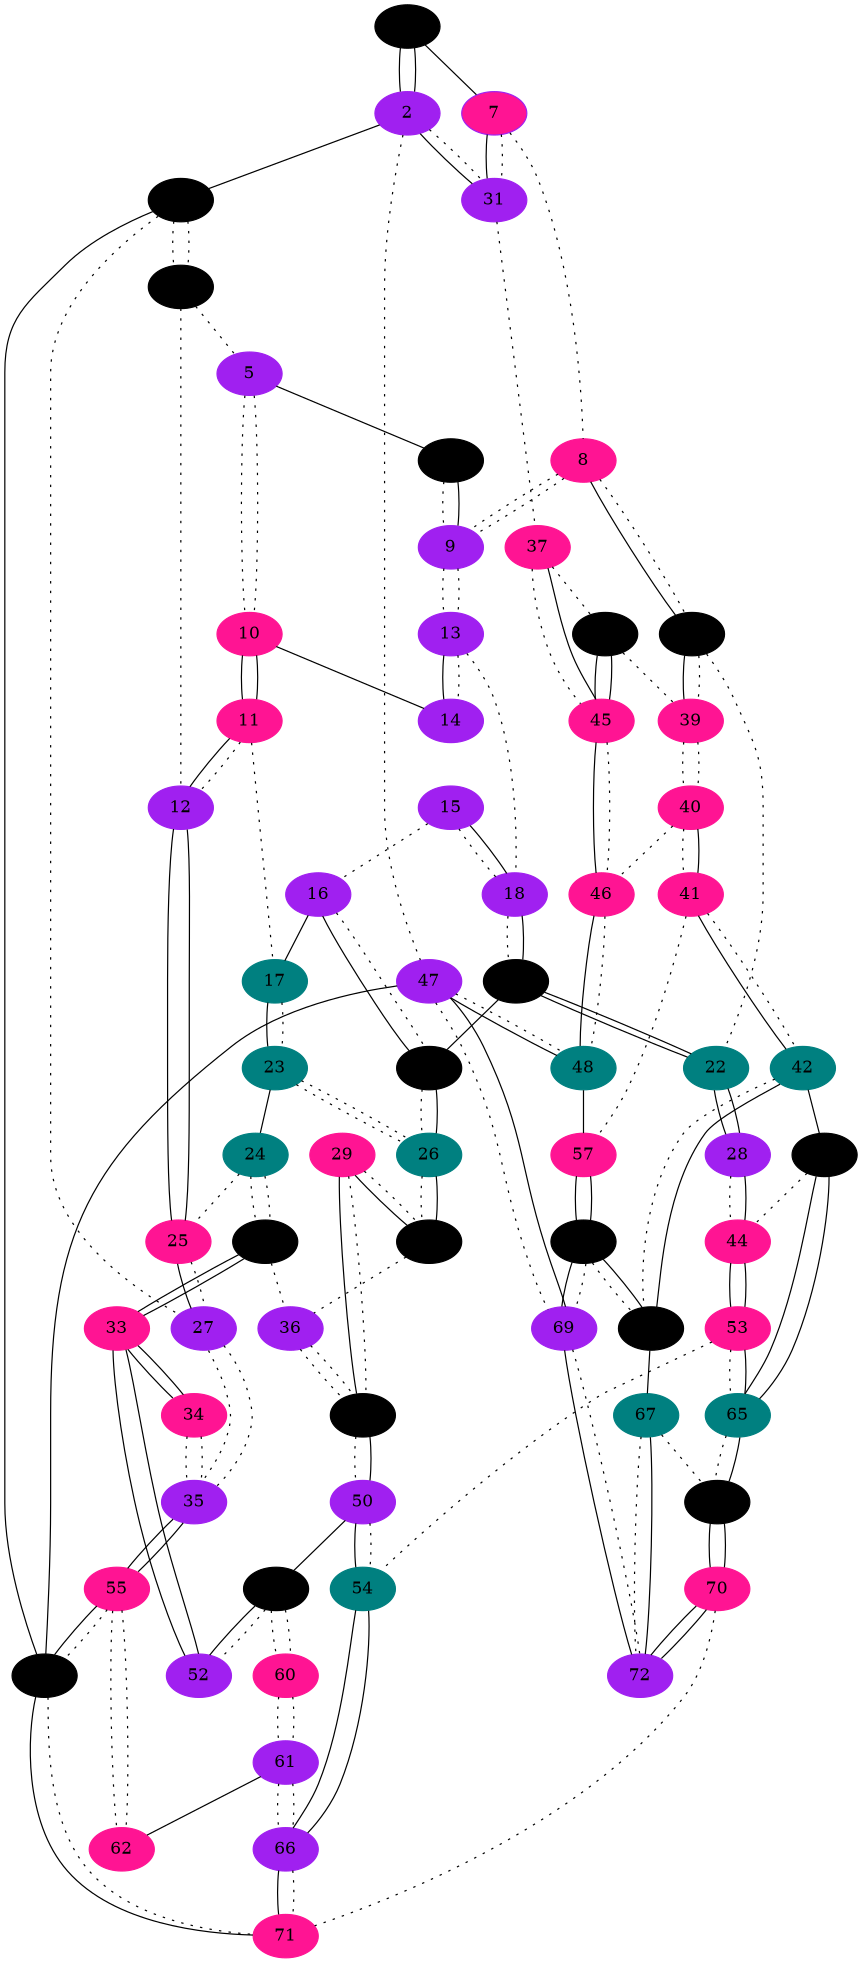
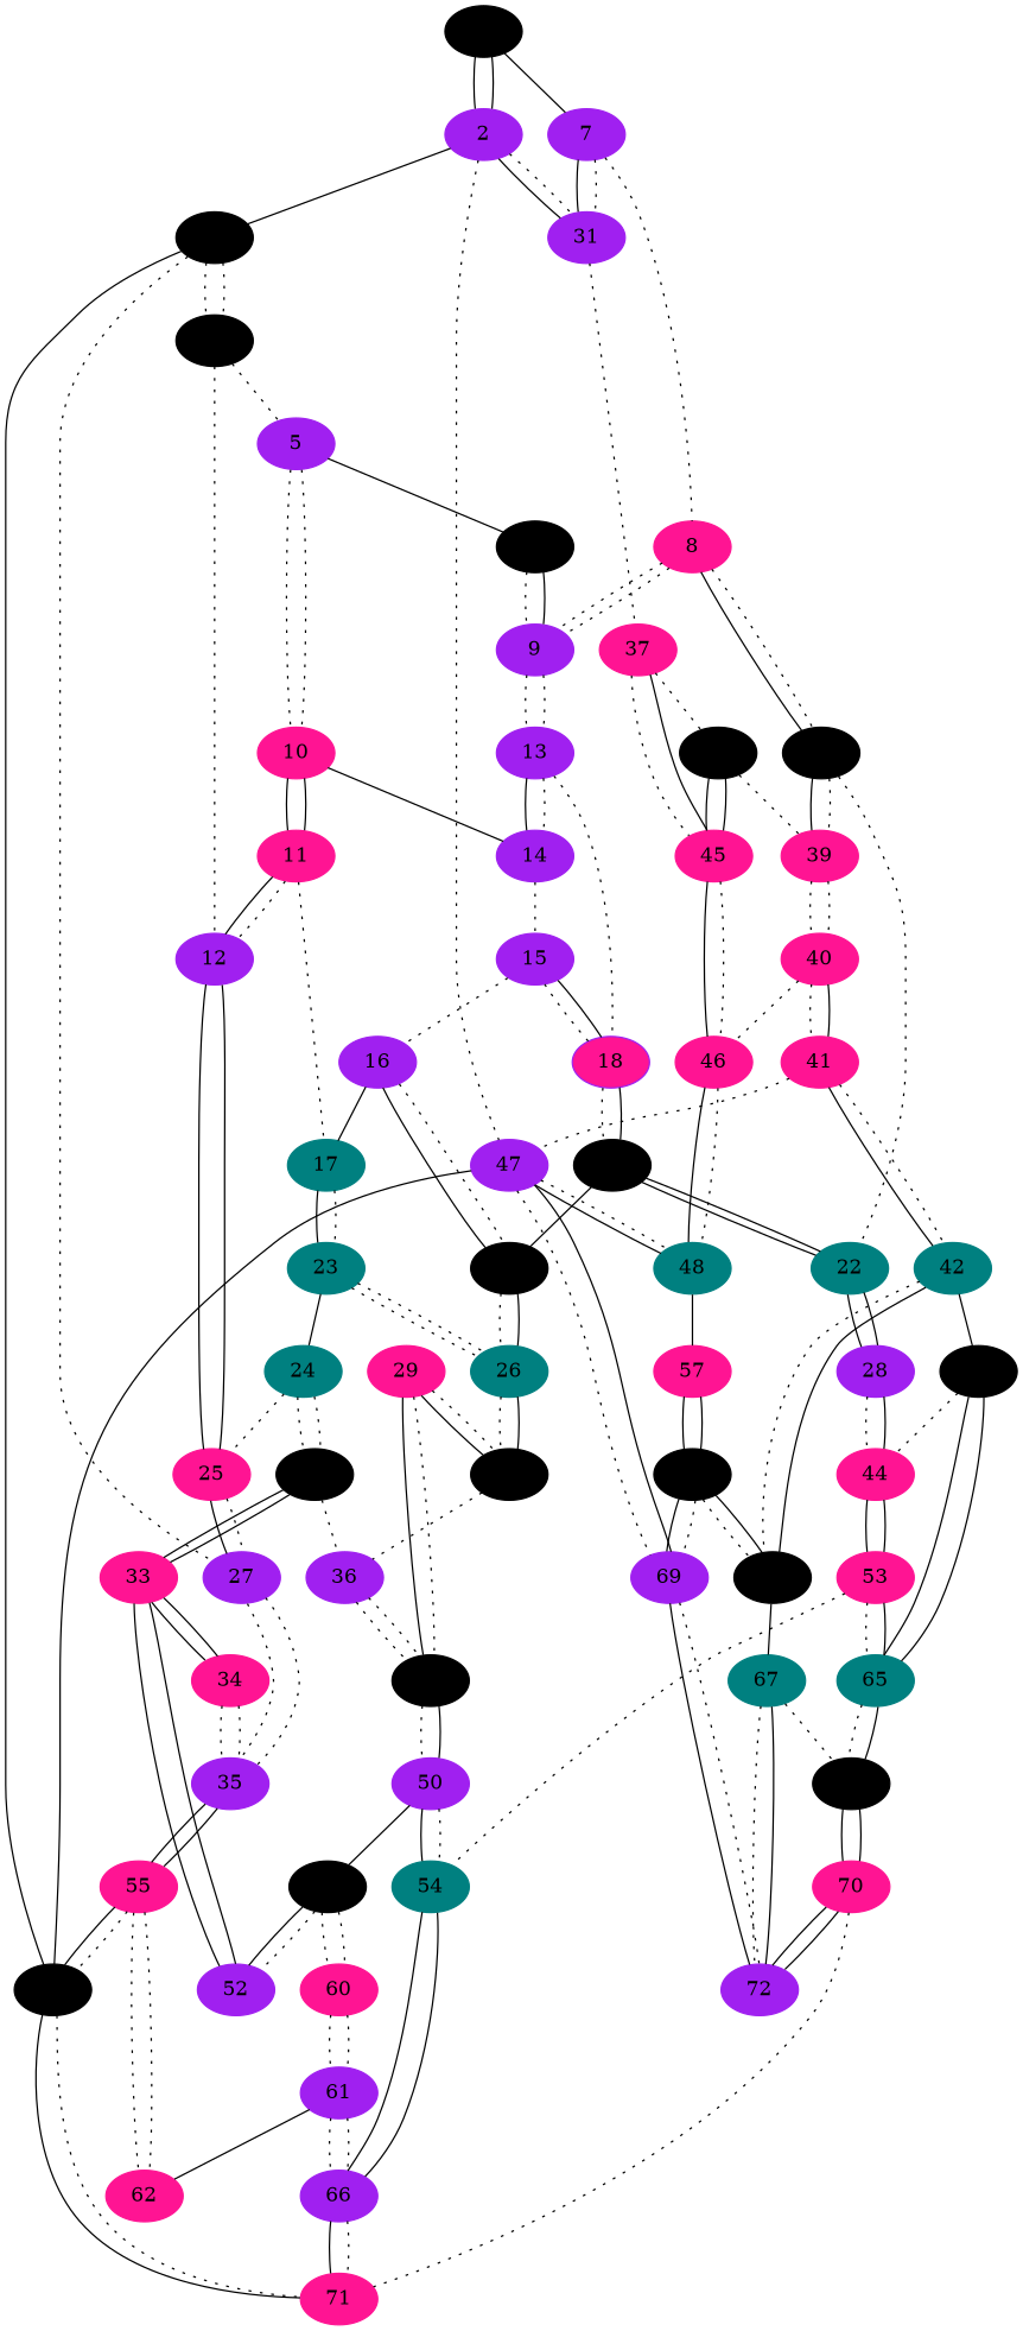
  graph {
    node [color=purple style=filled]
    edge [style=dotted]
    1 [color=black]
    2
-   7 [fillcolor=deeppink]
+   7
    3 [color=black]
    31
    47
    8 [color=deeppink]
    4 [color=black]
    27
    56 [color=black]
    37 [color=deeppink]
    48 [color=teal]
    69
    5
    12
    35
    71 [color=deeppink]
    6 [color=black]
    10 [color=deeppink]
    25 [color=deeppink]
    9
    11 [color=deeppink]
    14
    13
    21 [color=black]
    22 [color=teal]
    39 [color=deeppink]
-   18
+   18 [fillcolor=deeppink]
    17 [color=teal]
    15
    23 [color=teal]
    19 [color=black]
    16
    20 [color=black]
    26 [color=teal]
    24 [color=teal]
    28
    30 [color=black]
    40 [color=deeppink]
    44 [color=deeppink]
    32 [color=black]
    36
    33 [color=deeppink]
    55 [color=deeppink]
    29 [color=deeppink]
    49 [color=black]
    53 [color=deeppink]
    50
    38 [color=black]
    45 [color=deeppink]
    34 [color=deeppink]
    52
    62 [color=deeppink]
    46 [color=deeppink]
    41 [color=deeppink]
    42 [color=teal]
    57 [color=deeppink]
    43 [color=black]
    64 [color=black]
    63 [color=black]
    65 [color=teal]
    67 [color=teal]
    68 [color=black]
    54 [color=teal]
    72
    51 [color=black]
    60 [color=deeppink]
    66
    61
    70 [color=deeppink]
    1 -- 2 [style=solid]
    1 -- 2 [style=solid]
    1 -- 7 [style=solid]
    2 -- 3 [style=solid]
    2 -- 31 [style=solid]
    2 -- 31
    2 -- 47
    7 -- 31 [style=solid]
    7 -- 31
    7 -- 8
    3 -- 4
    3 -- 4
    3 -- 27
    3 -- 56 [style=solid]
    31 -- 37
    47 -- 56 [style=solid]
    47 -- 48 [style=solid]
    47 -- 48
    47 -- 69
    47 -- 69 [style=solid]
    8 -- 9
    8 -- 9
    8 -- 21 [style=solid]
    8 -- 21
    4 -- 5
    4 -- 12
    27 -- 35
    27 -- 35
    56 -- 71 [style=solid]
    56 -- 71
    37 -- 38
    37 -- 45
    37 -- 45 [style=solid]
    48 -- 57 [style=solid]
    69 -- 72 [style=solid]
    69 -- 72
    5 -- 6 [style=solid]
    5 -- 10
    5 -- 10
    12 -- 25 [style=solid]
    12 -- 25 [style=solid]
    35 -- 55 [style=solid]
    35 -- 55 [style=solid]
    6 -- 9
    6 -- 9 [style=solid]
    10 -- 11 [style=solid]
    10 -- 11 [style=solid]
    10 -- 14 [style=solid]
    25 -- 27 [style=solid]
    25 -- 27
    9 -- 13
    9 -- 13
    11 -- 12 [style=solid]
    11 -- 12
    11 -- 17
+   14 -- 15
    13 -- 14 [style=solid]
    13 -- 14
    13 -- 18
    21 -- 22
    21 -- 39 [style=solid]
    21 -- 39
    22 -- 28 [style=solid]
    22 -- 28 [style=solid]
    39 -- 40
    39 -- 40
    18 -- 19
    18 -- 19 [style=solid]
    17 -- 23 [style=solid]
    17 -- 23
    15 -- 18
    15 -- 18 [style=solid]
    15 -- 16
    23 -- 26
    23 -- 26
    23 -- 24 [style=solid]
    19 -- 22 [style=solid]
    19 -- 22 [style=solid]
    19 -- 20 [style=solid]
    16 -- 17 [style=solid]
    16 -- 20 [style=solid]
    16 -- 20
    20 -- 26
    20 -- 26 [style=solid]
    26 -- 30
    26 -- 30 [style=solid]
    24 -- 25
    24 -- 32
    24 -- 32
    28 -- 44
    28 -- 44 [style=solid]
    30 -- 36
    40 -- 46
    40 -- 41
    40 -- 41 [style=solid]
    44 -- 53 [style=solid]
    44 -- 53 [style=solid]
    32 -- 36
    32 -- 33 [style=solid]
    32 -- 33 [style=solid]
    36 -- 49
    36 -- 49
    33 -- 34 [style=solid]
    33 -- 34 [style=solid]
    33 -- 52 [style=solid]
    33 -- 52 [style=solid]
    55 -- 56 [style=solid]
    55 -- 56
    55 -- 62
    55 -- 62
    29 -- 30 [style=solid]
    29 -- 30
    29 -- 49 [style=solid]
    29 -- 49
    49 -- 50
    49 -- 50 [style=solid]
    53 -- 65
    53 -- 65 [style=solid]
    53 -- 54
    50 -- 54 [style=solid]
    50 -- 54
    50 -- 51 [style=solid]
    38 -- 39
    38 -- 45 [style=solid]
    38 -- 45 [style=solid]
    45 -- 46 [style=solid]
    45 -- 46
    34 -- 35
    34 -- 35
    46 -- 48 [style=solid]
    46 -- 48
    41 -- 42 [style=solid]
    41 -- 42
-   41 -- 57
+   41 -- 47
    42 -- 43 [style=solid]
    42 -- 64
    42 -- 64 [style=solid]
    57 -- 63 [style=solid]
    57 -- 63 [style=solid]
    43 -- 44
    43 -- 65 [style=solid]
    43 -- 65 [style=solid]
    64 -- 67 [style=solid]
    63 -- 69 [style=solid]
    63 -- 69
    63 -- 64
    63 -- 64 [style=solid]
    65 -- 68
    65 -- 68 [style=solid]
    67 -- 68
    67 -- 72
    67 -- 72 [style=solid]
    68 -- 70 [style=solid]
    68 -- 70 [style=solid]
    54 -- 66 [style=solid]
    54 -- 66 [style=solid]
    51 -- 52 [style=solid]
    51 -- 52
    51 -- 60
    51 -- 60
    60 -- 61
    60 -- 61
    66 -- 71 [style=solid]
    66 -- 71
    61 -- 62 [style=solid]
    61 -- 66
    61 -- 66
    70 -- 71
    70 -- 72 [style=solid]
    70 -- 72 [style=solid]
  }
